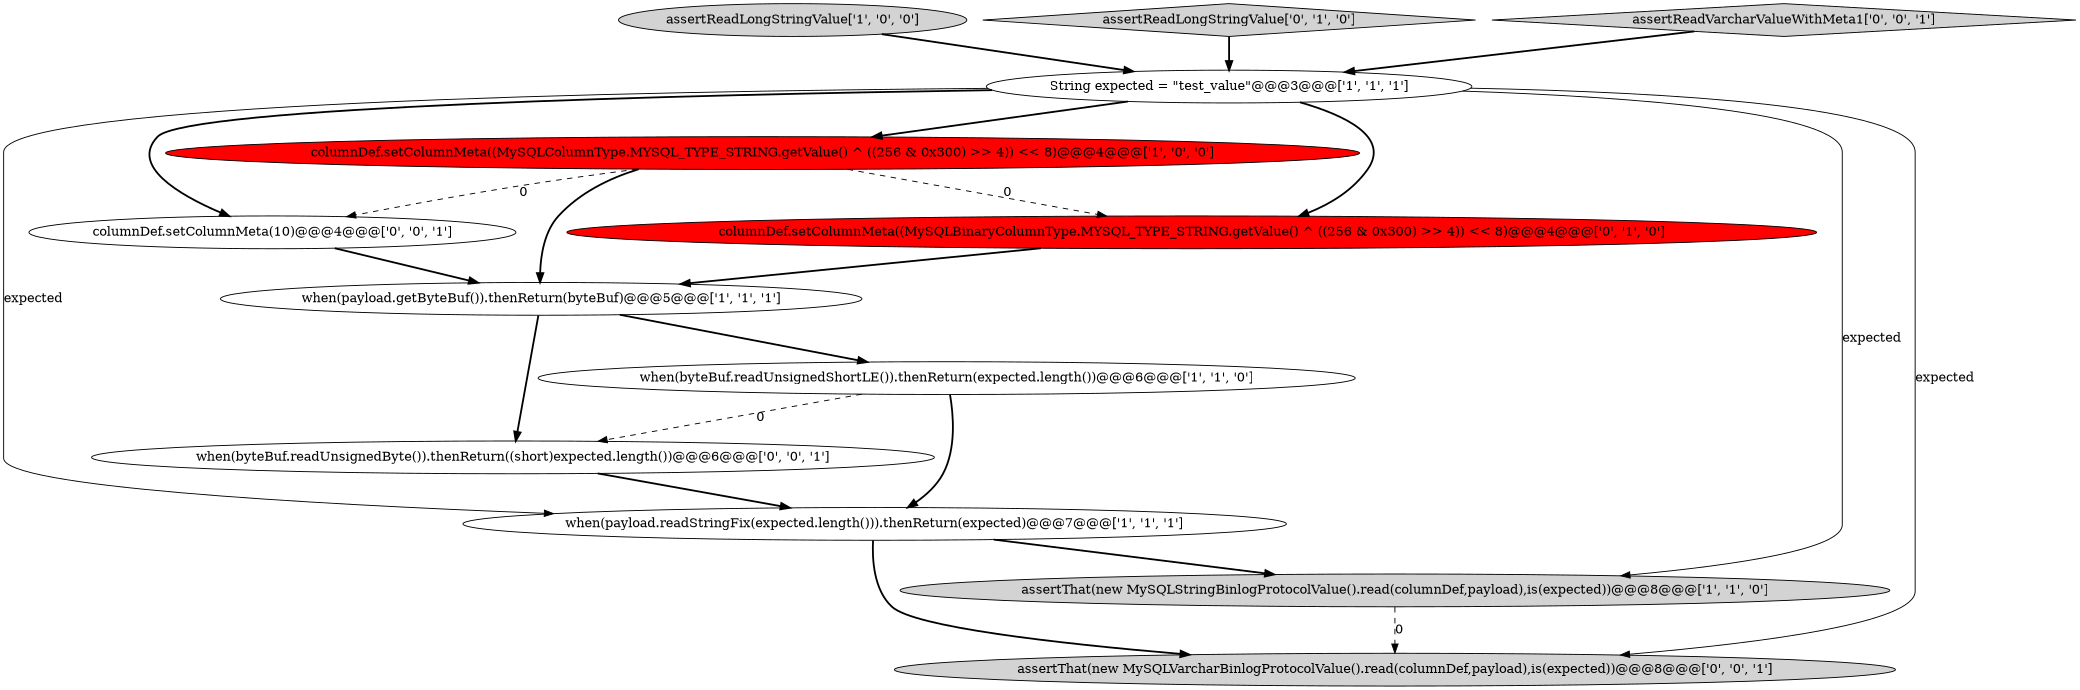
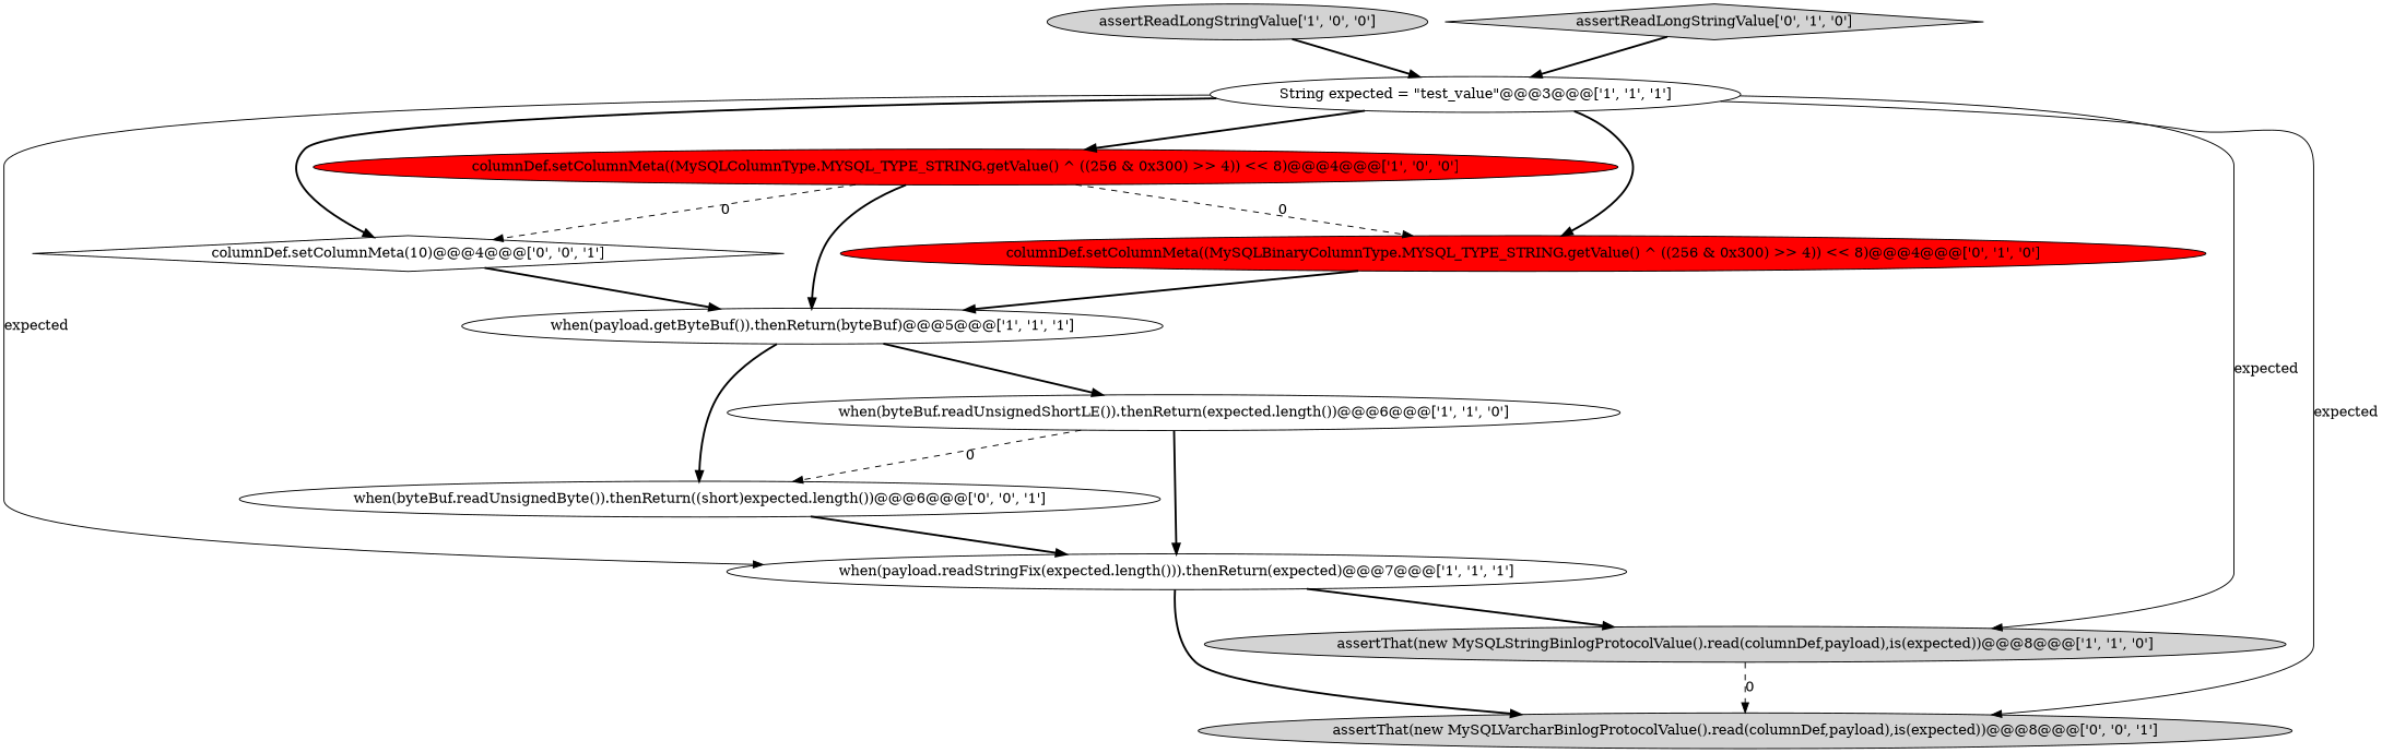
  digraph {
    node [fillcolor=white shape=ellipse style=filled]
    edge [style=bold]
    n1 [label="when(payload.readStringFix(expected.length())).thenReturn(expected)@@@7@@@['1', '1', '1']"]
    n2 [fillcolor=lightgray label="assertThat(new MySQLStringBinlogProtocolValue().read(columnDef,payload),is(expected))@@@8@@@['1', '1', '0']"]
    n3 [fillcolor=lightgray label="assertThat(new MySQLVarcharBinlogProtocolValue().read(columnDef,payload),is(expected))@@@8@@@['0', '0', '1']"]
    n4 [label="String expected = \"test_value\"@@@3@@@['1', '1', '1']"]
    n5 [fillcolor=red label="columnDef.setColumnMeta((MySQLColumnType.MYSQL_TYPE_STRING.getValue() ^ ((256 & 0x300) >> 4)) << 8)@@@4@@@['1', '0', '0']"]
-   n6 [label="columnDef.setColumnMeta(10)@@@4@@@['0', '0', '1']"]
+   n6 [label="columnDef.setColumnMeta(10)@@@4@@@['0', '0', '1']" shape=diamond]
    n7 [fillcolor=red label="columnDef.setColumnMeta((MySQLBinaryColumnType.MYSQL_TYPE_STRING.getValue() ^ ((256 & 0x300) >> 4)) << 8)@@@4@@@['0', '1', '0']"]
    n8 [label="when(payload.getByteBuf()).thenReturn(byteBuf)@@@5@@@['1', '1', '1']"]
    n9 [label="when(byteBuf.readUnsignedShortLE()).thenReturn(expected.length())@@@6@@@['1', '1', '0']"]
    n10 [label="when(byteBuf.readUnsignedByte()).thenReturn((short)expected.length())@@@6@@@['0', '0', '1']"]
    n11 [fillcolor=lightgray label="assertReadLongStringValue['1', '0', '0']"]
    n12 [fillcolor=lightgray label="assertReadLongStringValue['0', '1', '0']" shape=diamond]
-   n13 [fillcolor=lightgray label="assertReadVarcharValueWithMeta1['0', '0', '1']" shape=diamond]
    n1 -> n2
    n1 -> n3
    n2 -> n3 [label=0 style=dashed]
    n4 -> n1 [label=expected style=solid]
    n4 -> n2 [label=expected style=solid]
    n4 -> n3 [label=expected style=solid]
    n4 -> n5
    n4 -> n6
    n4 -> n7
    n5 -> n6 [label=0 style=dashed]
    n5 -> n7 [label=0 style=dashed]
    n5 -> n8
    n6 -> n8
    n7 -> n8
    n8 -> n9
    n8 -> n10
    n9 -> n1
    n9 -> n10 [label=0 style=dashed]
    n10 -> n1
    n11 -> n4
    n12 -> n4
-   n13 -> n4
  }
